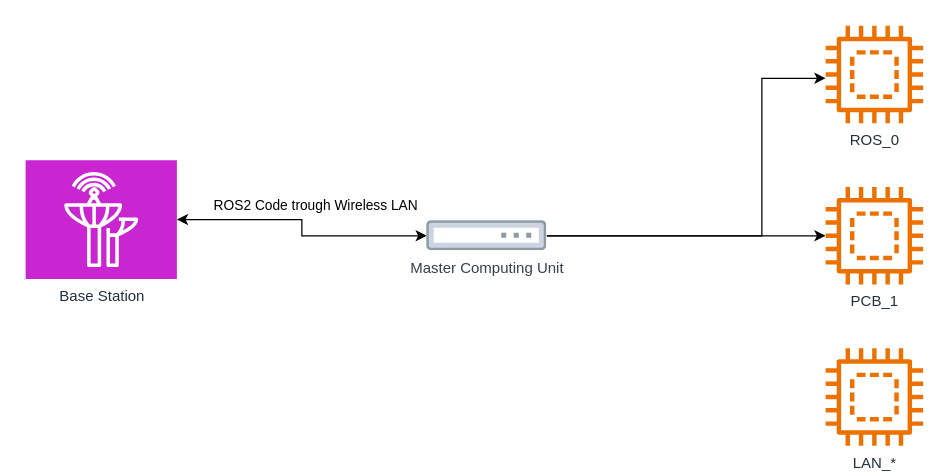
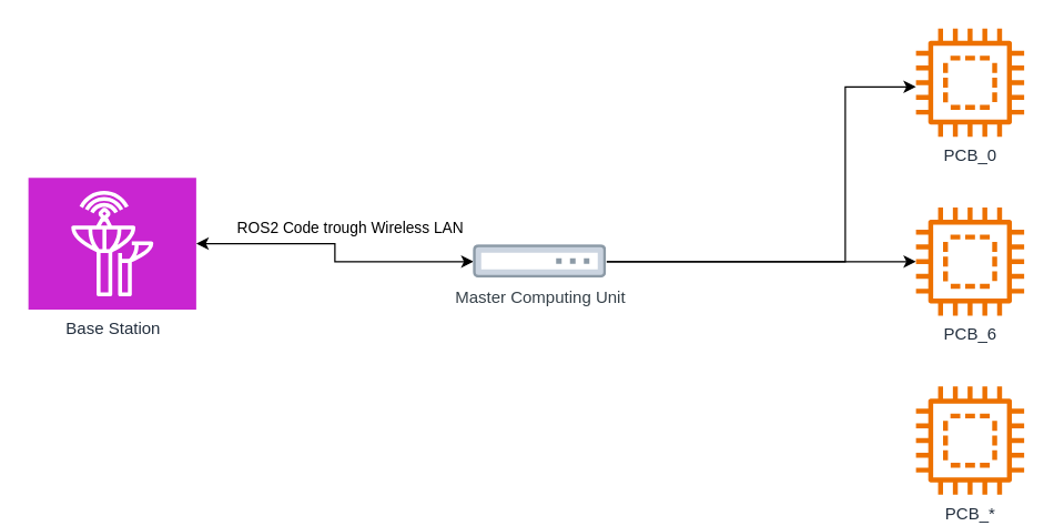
  <mxCell id="0" />
  <mxCell id="1" parent="0" />
- <mxCell id="2" value="ROS_0" style="sketch=0;outlineConnect=0;fontColor=#232F3E;gradientColor=none;fillColor=#ED7100;strokeColor=none;dashed=0;verticalLabelPosition=bottom;verticalAlign=top;align=center;html=1;fontSize=12;fontStyle=0;aspect=fixed;pointerEvents=1;shape=mxgraph.aws4.braket_embedded_simulator;" vertex="1" parent="1"><mxGeometry x="660" y="20" width="78" height="78" as="geometry" /></mxCell>
+ <mxCell id="2" value="PCB_0" style="sketch=0;outlineConnect=0;fontColor=#232F3E;gradientColor=none;fillColor=#ED7100;strokeColor=none;dashed=0;verticalLabelPosition=bottom;verticalAlign=top;align=center;html=1;fontSize=12;fontStyle=0;aspect=fixed;pointerEvents=1;shape=mxgraph.aws4.braket_embedded_simulator;" vertex="1" parent="1"><mxGeometry x="660" y="20" width="78" height="78" as="geometry" /></mxCell>
  <mxCell id="3" style="edgeStyle=orthogonalEdgeStyle;rounded=0;orthogonalLoop=1;jettySize=auto;html=1;entryX=0;entryY=0.5;entryDx=0;entryDy=0;endArrow=classic;endFill=1;startArrow=classic;startFill=1;" edge="1" parent="1" source="5" target="8"><mxGeometry relative="1" as="geometry" /></mxCell>
  <mxCell id="4" value="ROS2 Code trough Wireless LAN" style="edgeLabel;html=1;align=center;verticalAlign=middle;resizable=0;points=[];" vertex="1" connectable="0" parent="3"><mxGeometry x="-0.233" y="-1" relative="1" as="geometry"><mxPoint x="28" y="-13" as="offset" /></mxGeometry></mxCell>
  <mxCell id="5" value="Base Station" style="sketch=0;points=[[0,0,0],[0.25,0,0],[0.5,0,0],[0.75,0,0],[1,0,0],[0,1,0],[0.25,1,0],[0.5,1,0],[0.75,1,0],[1,1,0],[0,0.25,0],[0,0.5,0],[0,0.75,0],[1,0.25,0],[1,0.5,0],[1,0.75,0]];outlineConnect=0;fontColor=#232F3E;fillColor=#C925D1;strokeColor=#ffffff;dashed=0;verticalLabelPosition=bottom;verticalAlign=top;align=center;html=1;fontSize=12;fontStyle=0;aspect=fixed;shape=mxgraph.aws4.resourceIcon;resIcon=mxgraph.aws4.ground_station;" vertex="1" parent="1"><mxGeometry x="20" y="127.5" width="121" height="95" as="geometry" /></mxCell>
  <mxCell id="6" style="edgeStyle=orthogonalEdgeStyle;rounded=0;orthogonalLoop=1;jettySize=auto;html=1;" edge="1" parent="1" source="8" target="2"><mxGeometry relative="1" as="geometry"><Array as="points"><mxPoint x="609" y="188" /><mxPoint x="609" y="62" /></Array></mxGeometry></mxCell>
  <mxCell id="7" style="edgeStyle=orthogonalEdgeStyle;rounded=0;orthogonalLoop=1;jettySize=auto;html=1;" edge="1" parent="1" source="8" target="9"><mxGeometry relative="1" as="geometry" /></mxCell>
  <mxCell id="8" value="Master Computing Unit" style="image;aspect=fixed;perimeter=ellipsePerimeter;html=1;align=center;fontSize=12;verticalAlign=top;fontColor=#364149;shadow=0;dashed=0;image=img/lib/cumulus/switch_bare_metal_empty.svg;" vertex="1" parent="1"><mxGeometry x="341" y="176" width="96" height="24" as="geometry" /></mxCell>
- <mxCell id="9" value="PCB_1" style="sketch=0;outlineConnect=0;fontColor=#232F3E;gradientColor=none;fillColor=#ED7100;strokeColor=none;dashed=0;verticalLabelPosition=bottom;verticalAlign=top;align=center;html=1;fontSize=12;fontStyle=0;aspect=fixed;pointerEvents=1;shape=mxgraph.aws4.braket_embedded_simulator;" vertex="1" parent="1"><mxGeometry x="660" y="149" width="78" height="78" as="geometry" /></mxCell>
- <mxCell id="10" value="LAN_*" style="sketch=0;outlineConnect=0;fontColor=#232F3E;gradientColor=none;fillColor=#ED7100;strokeColor=none;dashed=0;verticalLabelPosition=bottom;verticalAlign=top;align=center;html=1;fontSize=12;fontStyle=0;aspect=fixed;pointerEvents=1;shape=mxgraph.aws4.braket_embedded_simulator;" vertex="1" parent="1"><mxGeometry x="660" y="278" width="78" height="78" as="geometry" /></mxCell>
+ <mxCell id="9" value="PCB_6" style="sketch=0;outlineConnect=0;fontColor=#232F3E;gradientColor=none;fillColor=#ED7100;strokeColor=none;dashed=0;verticalLabelPosition=bottom;verticalAlign=top;align=center;html=1;fontSize=12;fontStyle=0;aspect=fixed;pointerEvents=1;shape=mxgraph.aws4.braket_embedded_simulator;" vertex="1" parent="1"><mxGeometry x="660" y="149" width="78" height="78" as="geometry" /></mxCell>
+ <mxCell id="10" value="PCB_*" style="sketch=0;outlineConnect=0;fontColor=#232F3E;gradientColor=none;fillColor=#ED7100;strokeColor=none;dashed=0;verticalLabelPosition=bottom;verticalAlign=top;align=center;html=1;fontSize=12;fontStyle=0;aspect=fixed;pointerEvents=1;shape=mxgraph.aws4.braket_embedded_simulator;" vertex="1" parent="1"><mxGeometry x="660" y="278" width="78" height="78" as="geometry" /></mxCell>
